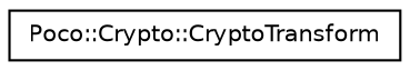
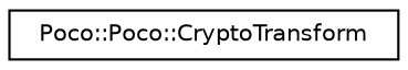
  digraph {
    rankdir=LR
-   n1 [color=black fillcolor=white fontname=Helvetica fontsize=10 height=0.2 label="Poco::Crypto::CryptoTransform" shape=record style=filled width=0.4]
+   n1 [color=black fillcolor=white fontname=Helvetica fontsize=10 height=0.2 label="Poco::Poco::CryptoTransform" shape=record style=filled width=0.4]
  }
